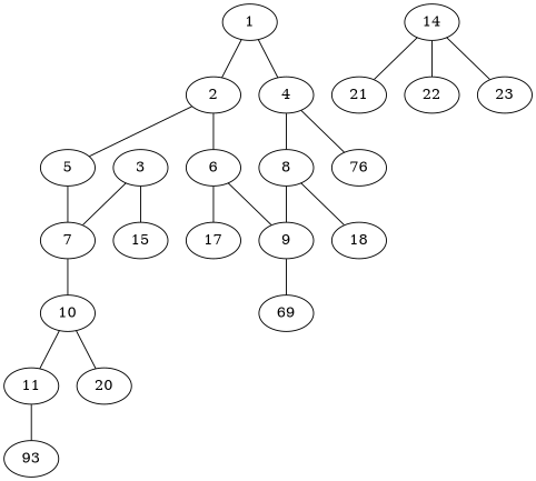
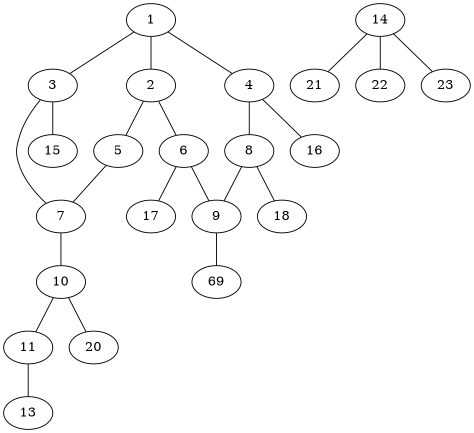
  graph {
    node [chem=C]
    edge [valence=1]
    1
    2
    3 [chem=N]
    4
    5 [chem=N]
    6
    7
    15 [chem=H]
    8
-   16 [chem=H label=76]
+   16 [chem=H]
    9
    17 [chem=H]
    10 [chem=N]
    18 [chem=H]
    n15 [chem=H label=69]
    11
    20 [chem=H]
-   13 [chem=O label=93]
+   13 [chem=O]
    21 [chem=H]
    14
    22 [chem=H]
    23 [chem=H]
    1 -- 2 [valence=2]
+   1 -- 3
    1 -- 4
    2 -- 5
    2 -- 6
    3 -- 7
    3 -- 15
    4 -- 8 [valence=2]
    4 -- 16
    5 -- 7 [valence=2]
    6 -- 9 [valence=2]
    6 -- 17
    7 -- 10
    8 -- 9
    8 -- 18
    9 -- n15
    10 -- 11
    10 -- 20
    11 -- 13 [valence=2]
    14 -- 21
    14 -- 22
    14 -- 23
  }
